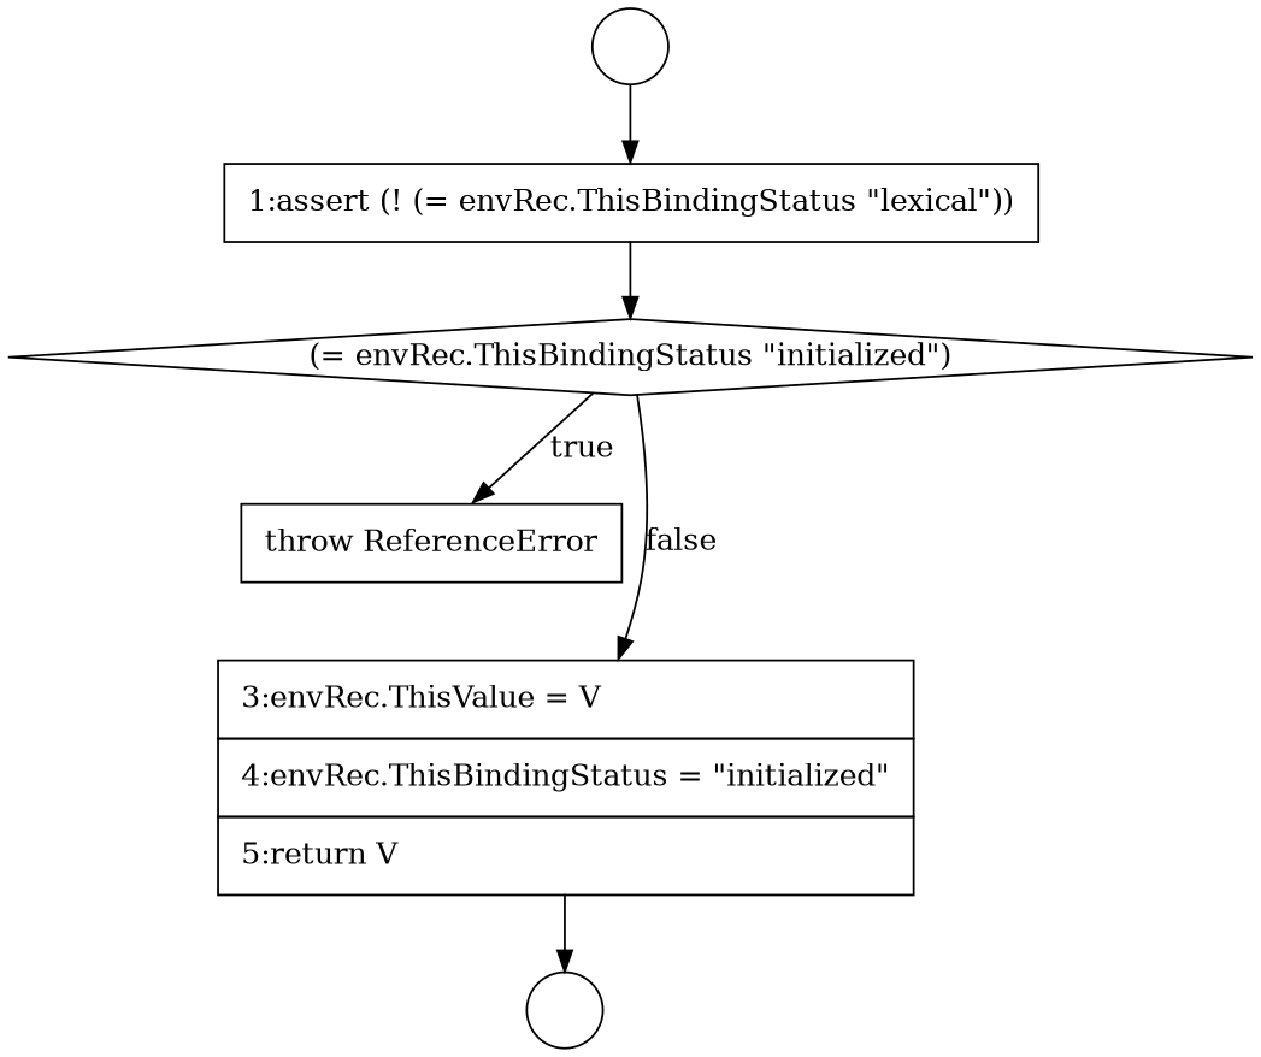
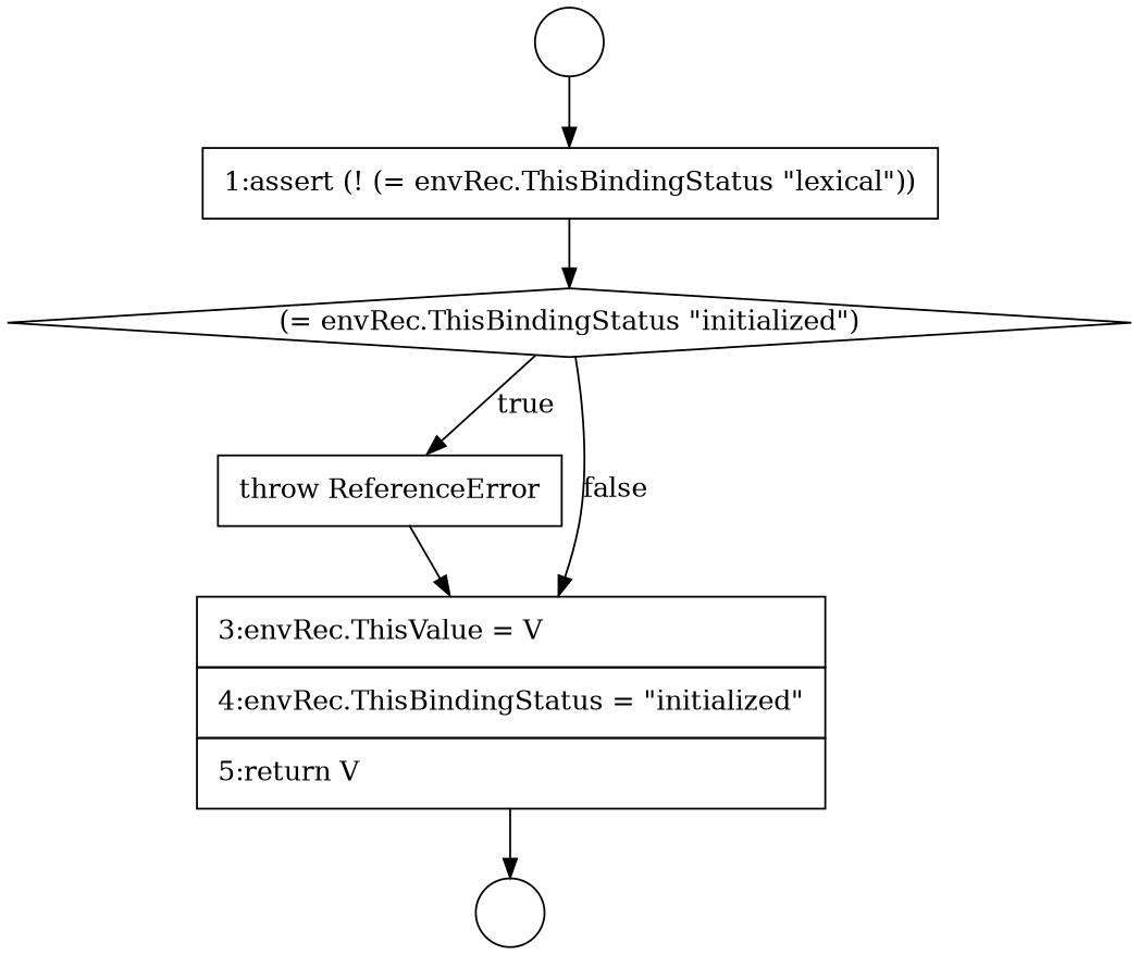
  digraph {
    node [color=black fillcolor=white shape=none style=filled]
    edge [color=black]
    n1 [label=" " shape=circle]
    n2 [label=<<font color="black">     <table border="0" cellborder="1" cellspacing="0" cellpadding="10">       <tr><td align="left">1:assert (! (= envRec.ThisBindingStatus &quot;lexical&quot;))</td></tr>     </table>   </font>> margin=0]
    n3 [label=<<font color="black">     <table border="0" cellborder="1" cellspacing="0" cellpadding="10">       <tr><td align="left">throw ReferenceError</td></tr>     </table>   </font>> margin=0]
    n4 [label=<<font color="black">     <table border="0" cellborder="1" cellspacing="0" cellpadding="10">       <tr><td align="left">3:envRec.ThisValue = V</td></tr>       <tr><td align="left">4:envRec.ThisBindingStatus = &quot;initialized&quot;</td></tr>       <tr><td align="left">5:return V</td></tr>     </table>   </font>> margin=0]
    n5 [label=<<font color="black">(= envRec.ThisBindingStatus &quot;initialized&quot;)</font>> shape=diamond]
    n6 [label=" " shape=circle]
    n1 -> n2
    n2 -> n5
+   n3 -> n4
    n4 -> n6
    n5 -> n3 [label=<<font color="black">true</font>>]
    n5 -> n4 [label=<<font color="black">false</font>>]
  }
